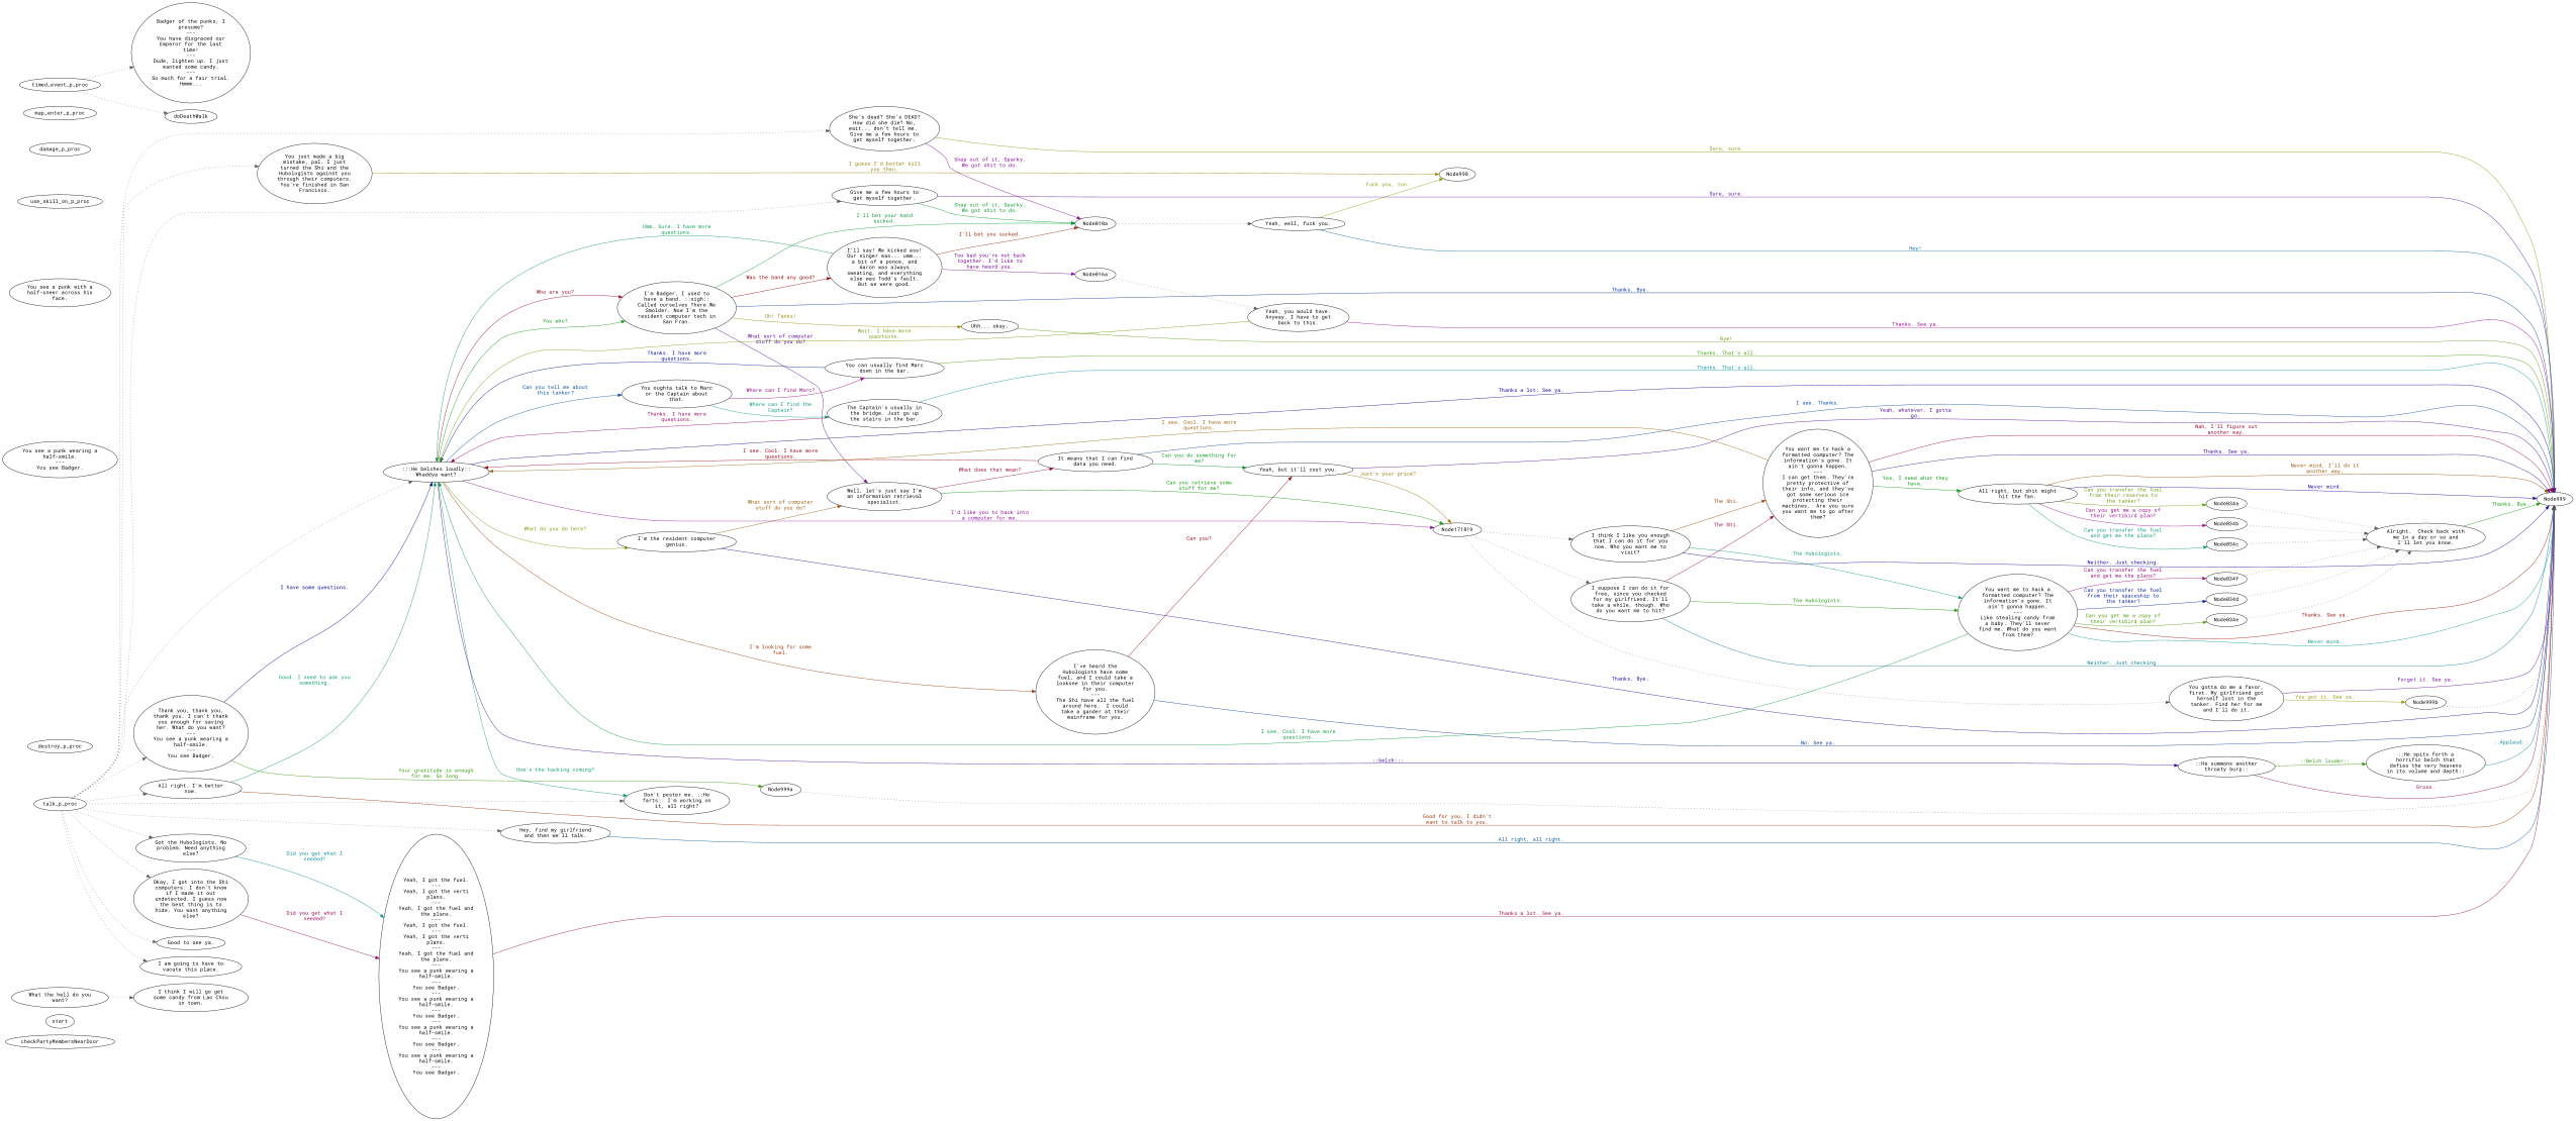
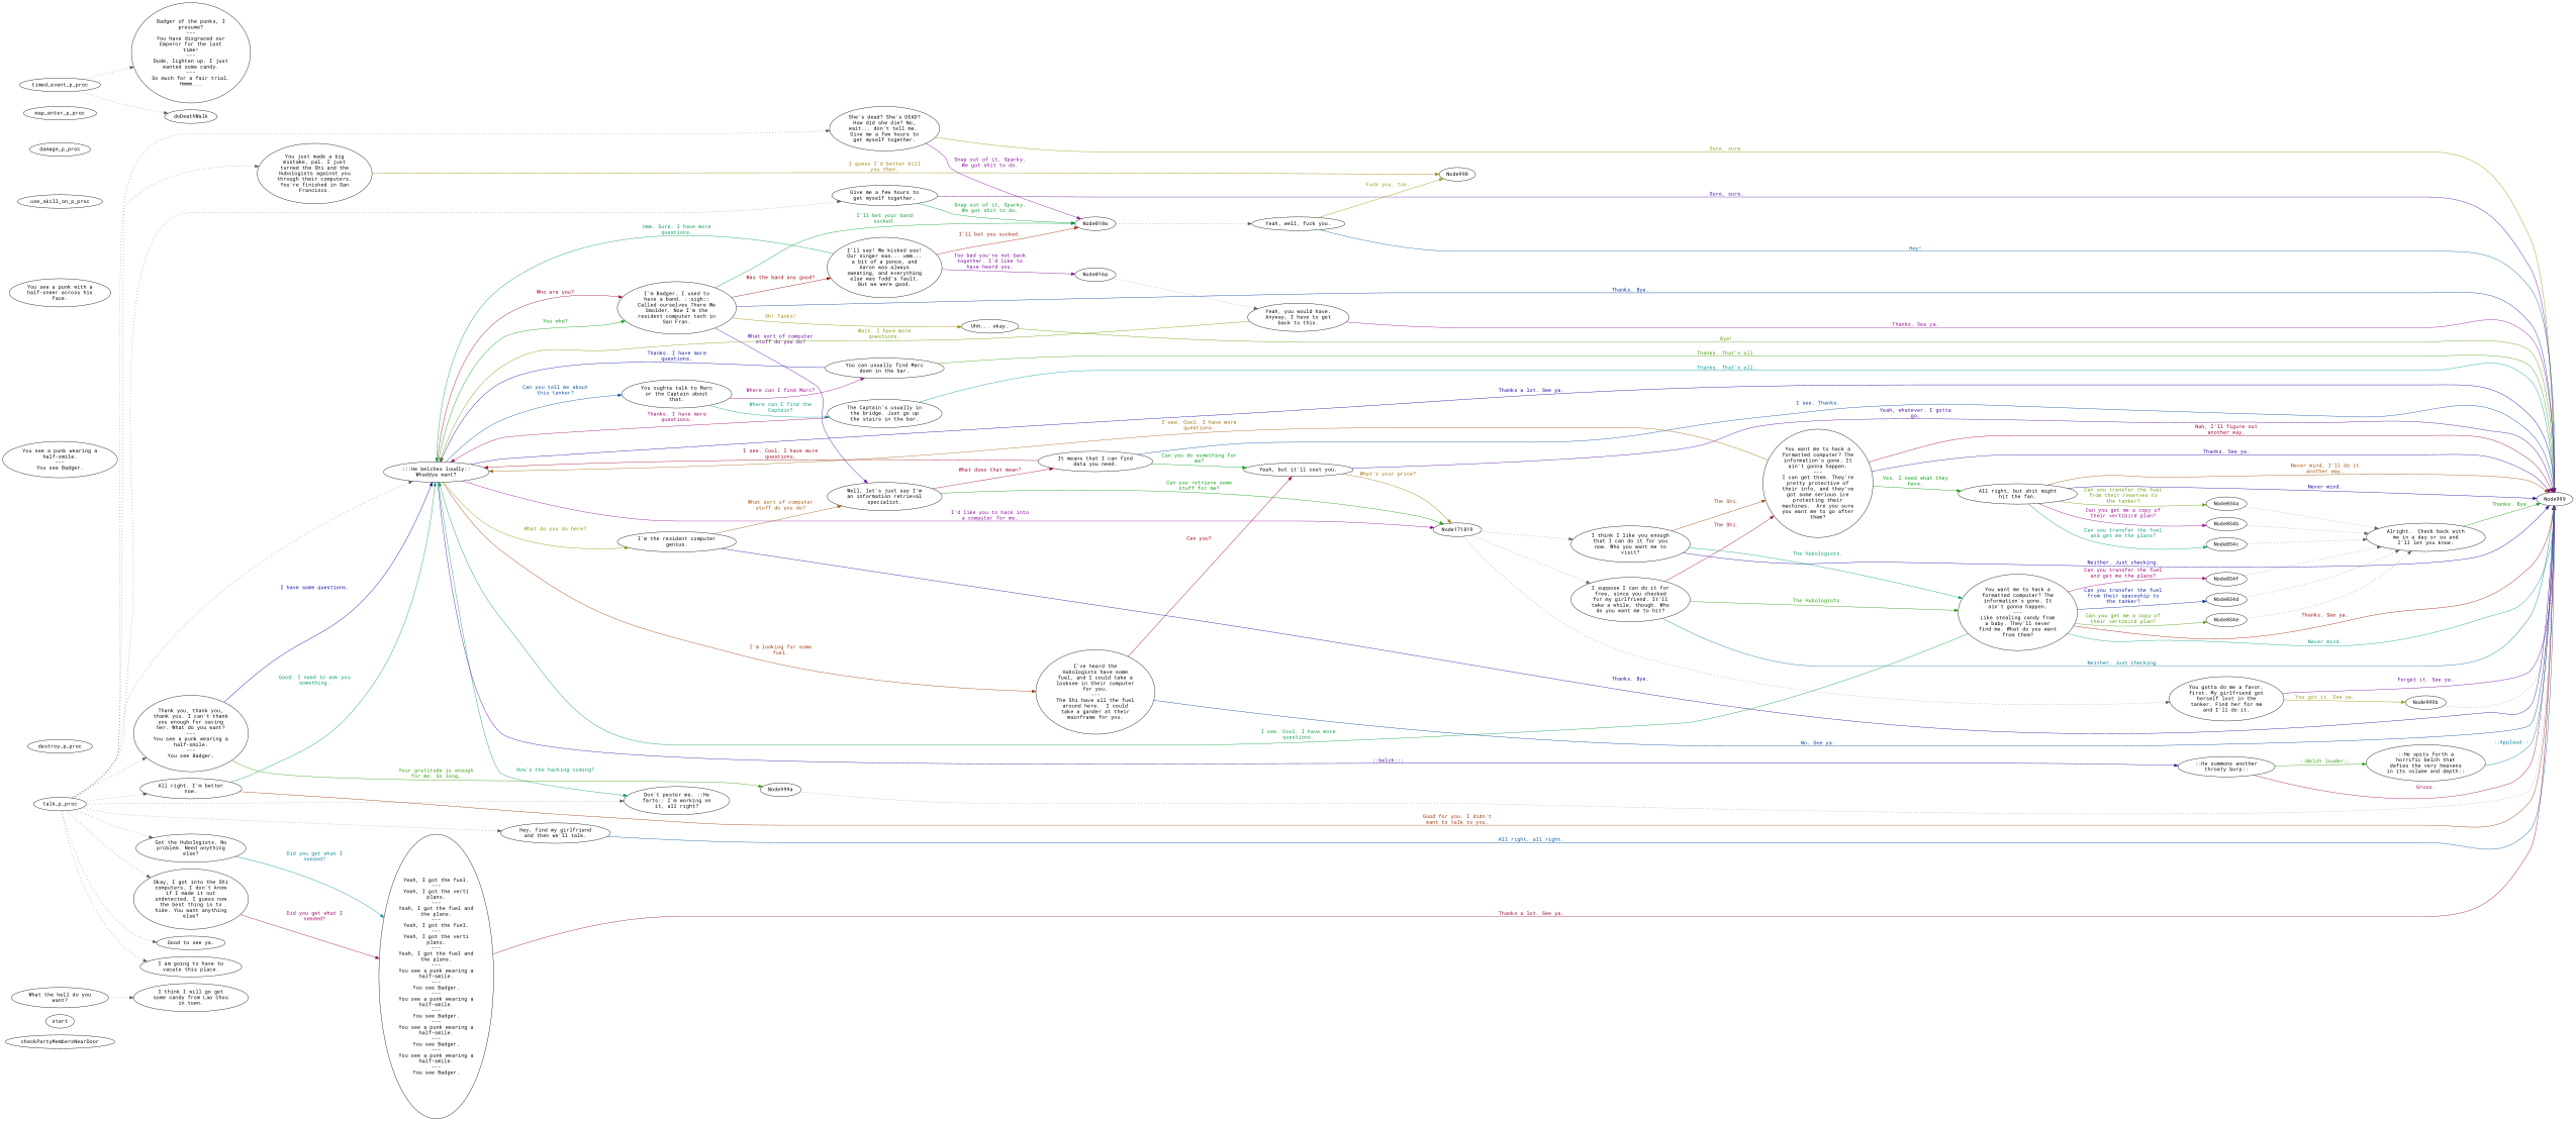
  digraph {
    fontname="Roboto Mono"
    rankdir=LR
    node [color="#000000" fillcolor="#FFFFFF" fontname="Roboto Mono" style=filled]
    edge [color="#555555" fontname="Roboto Mono"]
    checkPartyMembersNearDoor
    start
    n3 [label="What the hell do you\nwant?"]
    n4 [label="I think I will go get\nsome candy from Lao Chou\nin town."]
    n5 [label="You just made a big\nmistake, pal. I just\nturned the Shi and the\nHubologists against you\nthrough their computers.\nYou're finished in San\nFrancisco."]
    talk_p_proc
    n7 [label="Good to see ya."]
    n8 [label="I am going to have to\nvacate this place."]
    n9 [label="Thank you, thank you,\nthank you. I can't thank\nyou enough for saving\nher. What do you want?\n---\nYou see a punk wearing a\nhalf-smile.\n---\nYou see Badger."]
    n10 [label="All right. I'm better\nnow."]
    n11 [label="Give me a few hours to\nget myself together."]
    n12 [label="She's dead? She's DEAD?\nHow did she die? No,\nwait... don't tell me. \nGive me a few hours to\nget myself together."]
    n13 [label="Hey, find my girlfriend\nand then we'll talk."]
    n14 [label="Okay, I got into the Shi\ncomputers. I don't know\nif I made it out\nundetected. I guess now\nthe best thing is to\nhide. You want anything\nelse?"]
    n15 [label="Got the Hubologists. No\nproblem. Need anything\nelse?"]
    n16 [label="Don't pester me. ::He\nfarts:: I'm working on\nit, all right?"]
    n17 [label=":::He belches loudly::\nWhaddya want?"]
    Node998
    Node999a
    Node999
    Node010a
    n22 [label="Yeah, I got the fuel.\n---\nYeah, I got the verti\nplans.\n---\nYeah, I got the fuel and\nthe plans.\n---\nYeah, I got the fuel.\n---\nYeah, I got the verti\nplans.\n---\nYeah, I got the fuel and\nthe plans.\n---\nYou see a punk wearing a\nhalf-smile.\n---\nYou see Badger.\n---\nYou see a punk wearing a\nhalf-smile.\n---\nYou see Badger.\n---\nYou see a punk wearing a\nhalf-smile.\n---\nYou see Badger.\n---\nYou see a punk wearing a\nhalf-smile.\n---\nYou see Badger."]
    n23 [label="::He summons another\nthroaty burp::"]
    n24 [label="I'm Badger. I used to\nhave a band. ::sigh::\nCalled ourselves There We\nSmolder. Now I'm the\nresident computer tech in\nSan Fran."]
    n25 [label="You oughta talk to Marc\nor the Captain about\nthat."]
    n26 [label="I'm the resident computer\ngenius."]
    Node171819
    n28 [label="I've heard the\nHubologists have some\nfuel, and I could take a\nlooksee in their computer\nfor you.\n---\nThe Shi have all the fuel\naround here.  I could\ntake a gander at their\nmainframe for you."]
    n29 [label="Yeah, well, fuck you."]
    n30 [label="::He spits forth a\nhorrific belch that\ndefies the very heavens\nin its volume and depth::"]
    n31 [label="Uhh... okay."]
    n32 [label="Well, let's just say I'm\nan information retrieval\nspecialist."]
    n33 [label="I'll say! We kicked ass!\nOur singer was... umm...\na bit of a ponce, and\nAaron was always\nsweating, and everything\nelse was Todd's fault.\nBut we were good."]
    n34 [label="You can usually find Marc\ndown in the bar."]
    n35 [label="The Captain's usually in\nthe bridge. Just go up\nthe stairs in the bar."]
    n36 [label="I think I like you enough\nthat I can do it for you\nnow. Who you want me to\nvisit?"]
    n37 [label="I suppose I can do it for\nfree, since you checked\nfor my girlfriend. It'll\ntake a while, though. Who\ndo you want me to hit?"]
    n38 [label="You gotta do me a favor,\nfirst. My girlfriend got\nherself lost in the\ntanker. Find her for me\nand I'll do it."]
    n39 [label="Yeah, but it'll cost you."]
    destroy_p_proc
    n41 [label="You see a punk wearing a\nhalf-smile.\n---\nYou see Badger."]
    n42 [label="You see a punk with a\nhalf-sneer across his\nface."]
    use_skill_on_p_proc
    damage_p_proc
    map_enter_p_proc
    n46 [label="Badger of the punks, I\npresume?\n---\nYou have disgraced our\nEmperor for the last\ntime!\n---\nDude, lighten up. I just\nwanted some candy.\n---\nSo much for a fair trial.\nHmmm..."]
    timed_event_p_proc
    doDeathWalk
    n49 [label="It means that I can find\ndata you need."]
    Node016a
    n51 [label="You want me to hack a\nformatted computer? The\ninformation's gone. It\nain't gonna happen.\n---\nLike stealing candy from\na baby. They'll never\nfind me. What do you want\nfrom them?"]
    n52 [label="You want me to hack a\nformatted computer? The\ninformation's gone. It\nain't gonna happen.\n---\nI can get them. They're\npretty protective of\ntheir info, and they've\ngot some serious ice\nprotecting their\nmachines.  Are you sure\nyou want me to go after\nthem?"]
    Node999b
    n54 [label="Yeah, you would have.\nAnyway, I have to get\nback to this."]
    Node034d
    Node034e
    Node034f
    n58 [label="All right, but shit might\nhit the fan."]
    n59 [label="Alright.  Check back with\nme in a day or so and\nI'll let you know."]
    Node034a
    Node034b
    Node034c
    n3 -> n4 [style=dotted]
    n5 -> Node998 [color="#997F00" fontcolor="#997F00" label="I guess I'd better kill\nyou then."]
    talk_p_proc -> n5 [style=dotted]
    talk_p_proc -> n7 [style=dotted]
    talk_p_proc -> n8 [style=dotted]
    talk_p_proc -> n9 [style=dotted]
    talk_p_proc -> n10 [style=dotted]
    talk_p_proc -> n11 [style=dotted]
    talk_p_proc -> n12 [style=dotted]
    talk_p_proc -> n13 [style=dotted]
    talk_p_proc -> n14 [style=dotted]
    talk_p_proc -> n15 [style=dotted]
    talk_p_proc -> n16 [style=dotted]
    talk_p_proc -> n17 [style=dotted]
    n9 -> n17 [color="#000199" fontcolor="#000199" label="I have some questions."]
    n9 -> Node999a [color="#2D9900" fontcolor="#2D9900" label="Your gratitude is enough\nfor me. So long."]
    n10 -> n17 [color="#009959" fontcolor="#009959" label="Good. I need to ask you\nsomething."]
    n10 -> Node999 [color="#992C00" fontcolor="#992C00" label="Good for you. I didn't\nwant to talk to you."]
    n11 -> Node999 [color="#520099" fontcolor="#520099" label="Sure, sure."]
    n11 -> Node010a [color="#009925" fontcolor="#009925" label="Snap out of it, Sparky.\nWe got shit to do."]
    n12 -> Node999 [color="#809900" fontcolor="#809900" label="Sure, sure."]
    n12 -> Node010a [color="#850099" fontcolor="#850099" label="Snap out of it, Sparky.\nWe got shit to do."]
    n13 -> Node999 [color="#005399" fontcolor="#005399" label="All right, all right."]
    n14 -> n22 [color="#99005A" fontcolor="#99005A" label="Did you get what I\nneeded?"]
    n15 -> n22 [color="#008799" fontcolor="#008799" label="Did you get what I\nneeded?"]
    n17 -> n16 [color="#009960" fontcolor="#009960" label="How's the hacking coming?"]
    n17 -> Node999 [color="#070099" fontcolor="#070099" label="Thanks a lot. See ya."]
    n17 -> n23 [color="#3A0099" fontcolor="#3A0099" label="::belch:::"]
    n17 -> n24 [color="#00990D" fontcolor="#00990D" label="You who?"]
    n17 -> n24 [color="#99001F" fontcolor="#99001F" label="Who are you?"]
    n17 -> n25 [color="#004C99" fontcolor="#004C99" label="Can you tell me about\nthis tanker?"]
    n17 -> n26 [color="#799900" fontcolor="#799900" label="What do you do here?"]
    n17 -> Node171819 [color="#8D0099" fontcolor="#8D0099" label="I'd like you to hack into\na computer for me."]
    n17 -> n28 [color="#993300" fontcolor="#993300" label="I'm looking for some\nfuel."]
    Node999a -> Node999 [style=dotted]
    Node010a -> n29 [style=dotted]
    n22 -> Node999 [color="#99003A" fontcolor="#99003A" label="Thanks a lot. See ya."]
    n23 -> Node999 [color="#990053" fontcolor="#990053" label="Gross."]
    n23 -> n30 [color="#269900" fontcolor="#269900" label="::Belch louder::"]
    n24 -> Node999 [color="#002C99" fontcolor="#002C99" label="Thanks. Bye."]
    n24 -> Node010a [color="#00992D" fontcolor="#00992D" label="I'll bet your band\nsucked."]
    n24 -> n31 [color="#998600" fontcolor="#998600" label="Oh! Tanks!"]
    n24 -> n32 [color="#5A0099" fontcolor="#5A0099" label="What sort of computer\nstuff do you do?"]
    n24 -> n33 [color="#990000" fontcolor="#990000" label="Was the band any good?"]
    n25 -> n34 [color="#990086" fontcolor="#990086" label="Where can I find Marc?"]
    n25 -> n35 [color="#009980" fontcolor="#009980" label="Where can I find the\nCaptain?"]
    n26 -> Node999 [color="#260099" fontcolor="#260099" label="Thanks. Bye."]
    n26 -> n32 [color="#995300" fontcolor="#995300" label="What sort of computer\nstuff do you do?"]
    Node171819 -> n36 [style=dotted]
    Node171819 -> n37 [style=dotted]
    Node171819 -> n38 [style=dotted]
    n28 -> Node999 [color="#003499" fontcolor="#003499" label="No. See ya."]
    n28 -> n39 [color="#990007" fontcolor="#990007" label="Can you?"]
    n29 -> Node998 [color="#8C9900" fontcolor="#8C9900" label="Fuck you, too."]
    n29 -> Node999 [color="#006099" fontcolor="#006099" label="Hey!"]
    n30 -> Node999 [color="#007F99" fontcolor="#007F99" label="::Applaud::"]
    n31 -> Node999 [color="#599900" fontcolor="#599900" label="Bye!"]
    n32 -> Node171819 [color="#069900" fontcolor="#069900" label="Can you retrieve some\nstuff for me?"]
    n32 -> n49 [color="#990033" fontcolor="#990033" label="What does that mean?"]
    n33 -> n17 [color="#00994C" fontcolor="#00994C" label="Umm. Sure. I have more\nquestions."]
    n33 -> Node010a [color="#992000" fontcolor="#992000" label="I'll bet you sucked."]
    n33 -> Node016a [color="#790099" fontcolor="#790099" label="Too bad you're not back\ntogether. I'd like to\nhave heard you."]
    n34 -> n17 [color="#000D99" fontcolor="#000D99" label="Thanks. I have more\nquestions."]
    n34 -> Node999 [color="#399900" fontcolor="#399900" label="Thanks. That's all."]
    n35 -> n17 [color="#990066" fontcolor="#990066" label="Thanks. I have more\nquestions."]
    n35 -> Node999 [color="#009399" fontcolor="#009399" label="Thanks. That's all."]
    n36 -> Node999 [color="#130099" fontcolor="#130099" label="Neither. Just checking."]
    n36 -> n51 [color="#00996C" fontcolor="#00996C" label="The Hubologists."]
    n36 -> n52 [color="#993F00" fontcolor="#993F00" label="The Shi."]
    n37 -> Node999 [color="#007399" fontcolor="#007399" label="Neither. Just checking."]
    n37 -> n51 [color="#1A9900" fontcolor="#1A9900" label="The Hubologists."]
    n37 -> n52 [color="#990046" fontcolor="#990046" label="The Shi."]
    n38 -> Node999 [color="#660099" fontcolor="#660099" label="Forget it. See ya."]
    n38 -> Node999b [color="#999200" fontcolor="#999200" label="You got it. See ya."]
    n39 -> Node999 [color="#460099" fontcolor="#460099" label="Yeah, whatever. I gotta\ngo."]
-   n39 -> Node171819 [color="#997300" fontcolor="#997300" label="Just's your price?"]
+   n39 -> Node171819 [color="#997300" fontcolor="#997300" label="What's your price?"]
    timed_event_p_proc -> n46 [style=dotted]
    timed_event_p_proc -> doDeathWalk [style=dotted]
    n49 -> n17 [color="#990013" fontcolor="#990013" label="I see. Cool. I have more\nquestions."]
    n49 -> Node999 [color="#004099" fontcolor="#004099" label="I see. Thanks."]
    n49 -> n39 [color="#009919" fontcolor="#009919" label="Can you do something for\nme?"]
    Node016a -> n54 [style=dotted]
    n51 -> n17 [color="#009939" fontcolor="#009939" label="I see. Cool. I have more\nquestions."]
    n51 -> Node999 [color="#990C00" fontcolor="#990C00" label="Thanks. See ya."]
    n51 -> Node999 [color="#00998C" fontcolor="#00998C" label="Never mind."]
    n51 -> Node034d [color="#002099" fontcolor="#002099" label="Can you transfer the fuel\nfrom their spaceship to\nthe tanker?"]
    n51 -> Node034e [color="#4D9900" fontcolor="#4D9900" label="Can you get me a copy of\ntheir vertibird plan?"]
    n51 -> Node034f [color="#99007A" fontcolor="#99007A" label="Can you transfer the fuel\nand get me the plans?"]
    n52 -> n17 [color="#995F00" fontcolor="#995F00" label="I see. Cool. I have more\nquestions."]
    n52 -> Node999 [color="#320099" fontcolor="#320099" label="Thanks. See ya."]
    n52 -> Node999 [color="#990027" fontcolor="#990027" label="Nah, I'll figure out\nanother way."]
    n52 -> n58 [color="#009906" fontcolor="#009906" label="Yes, I need what they\nhave."]
    Node999b -> Node999 [style=dotted]
    n54 -> n17 [color="#6D9900" fontcolor="#6D9900" label="Wait. I have more\nquestions."]
    n54 -> Node999 [color="#990099" fontcolor="#990099" label="Thanks. See ya."]
    Node034d -> n59 [style=dotted]
    Node034e -> n59 [style=dotted]
    Node034f -> n59 [style=dotted]
    n58 -> Node999 [color="#994C00" fontcolor="#994C00" label="Never mind, I'll do it\nanother way."]
    n58 -> Node999 [color="#1F0099" fontcolor="#1F0099" label="Never mind."]
    n58 -> Node034a [color="#619900" fontcolor="#619900" label="Can you transfer the fuel\nfrom their reserves to\nthe tanker?"]
    n58 -> Node034b [color="#99008D" fontcolor="#99008D" label="Can you get me a copy of\ntheir vertibird plan?"]
    n58 -> Node034c [color="#009978" fontcolor="#009978" label="Can you transfer the fuel\nand get me the plans?"]
    n59 -> Node999 [color="#0E9900" fontcolor="#0E9900" label="Thanks. Bye."]
    Node034a -> n59 [style=dotted]
    Node034b -> n59 [style=dotted]
    Node034c -> n59 [style=dotted]
  }
